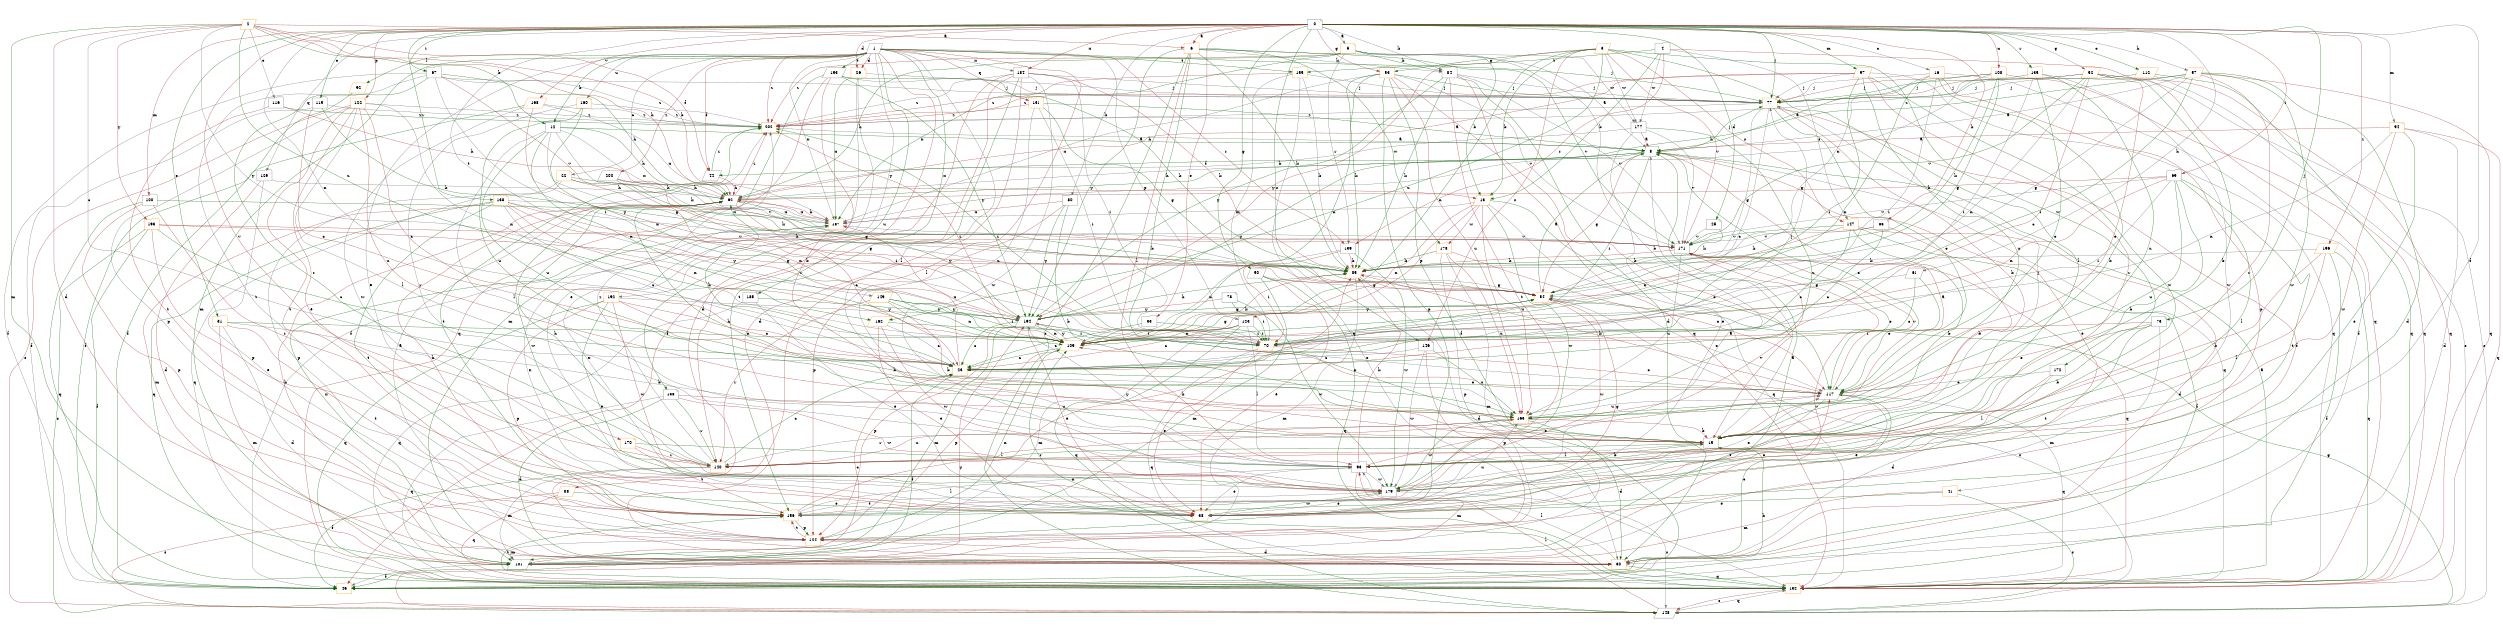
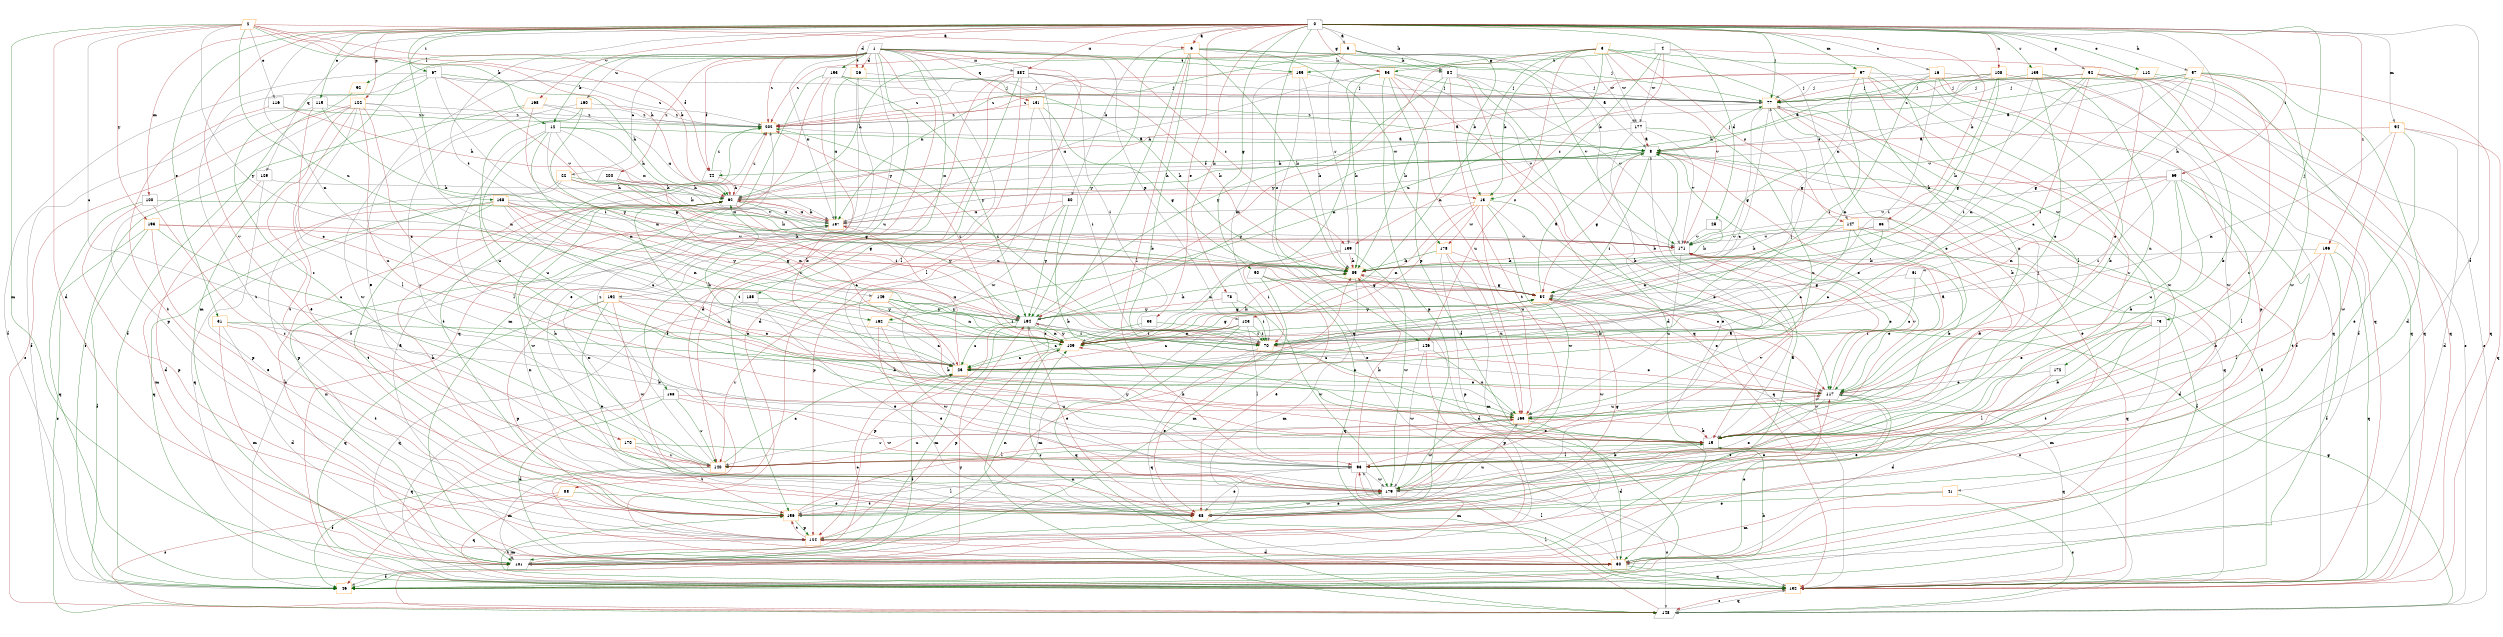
  strict digraph {
    node [color=darkorange shape=folder]
    edge [color=darkgreen]
    0 [color=gray40 shape=note]
    5 [shape=note]
    6
    n4 [label=16]
    25 [color=gray40 shape=note]
    26 [shape=note]
    31
    33 [color=gray40]
    41
    50 [color=gray40 shape=parallelogram]
    52 [shape=parallelogram]
    53
    57 [shape=parallelogram]
    61 [color=gray40 shape=parallelogram]
    67 [color=gray40]
    69 [color=gray40]
    73 [color=gray40 shape=note]
    77 [shape=note]
    78 [color=gray40 shape=note]
    80 [color=gray40]
    83 [color=gray40 shape=note]
    84 [color=gray40]
    94 [shape=note]
    97 [shape=parallelogram]
    100 [color=gray40]
    108
    109 [shape=parallelogram]
    112 [shape=parallelogram]
    115 [color=gray40]
    122 [shape=note]
    129 [color=gray40]
    135
    138 [shape=note]
    146 [color=gray40 shape=note]
    149 [shape=parallelogram]
    168 [shape=parallelogram]
    170 [shape=note]
-   184 [color=gray40]
+   184 [color=gray40 label=884]
    196 [shape=parallelogram]
    139 [color=gray40]
    187
    202 [shape=note]
    13 [shape=parallelogram]
    62 [color=gray40 shape=parallelogram]
    177 [color=gray40]
    15 [color=gray40]
    93 [color=gray40]
    194 [color=gray40 shape=parallelogram]
    8 [color=gray40 shape=parallelogram]
    171 [color=gray40]
    85 [shape=parallelogram]
    148 [color=gray40 shape=parallelogram]
    178
    54 [shape=parallelogram]
    70 [shape=parallelogram]
    46
    124
    38 [shape=parallelogram]
    30 [shape=note]
    101 [color=gray40 shape=parallelogram]
    156
    23
    132 [shape=note]
    117 [color=gray40 shape=parallelogram]
    163 [shape=note]
    179 [color=gray40 shape=note]
    140
    1 [color=gray40 shape=parallelogram]
    12 [color=gray40]
    22 [shape=note]
    44 [color=gray40 shape=parallelogram]
    88 [shape=parallelogram]
    92 [shape=parallelogram]
    123 [color=gray40]
    131
    153 [color=gray40 shape=parallelogram]
    155
    158 [color=gray40 shape=note]
    160 [shape=note]
    185 [color=gray40 shape=note]
    192
    200 [color=gray40 shape=parallelogram]
    2 [shape=parallelogram]
    116 [color=gray40]
    162 [shape=parallelogram]
    193
    3 [shape=parallelogram]
    147
    172 [color=gray40]
    4 [color=gray40]
    0 -> 5 [color=gray40 label=a]
    0 -> 6 [color=brown label=a]
    0 -> n4 [color=gray40 label=c]
    0 -> 25 [label=d]
    0 -> 26 [color=brown label=d]
    0 -> 31 [label=e]
    0 -> 33 [color=brown label=e]
    0 -> 41 [color=gray40 label=f]
    0 -> 50 [label=g]
    0 -> 52 [color=gray40 label=g]
    0 -> 53 [color=brown label=g]
    0 -> 57 [color=gray40 label=h]
    0 -> 61 [color=gray40 label=h]
    0 -> 67 [label=i]
    0 -> 69 [color=brown label=i]
    0 -> 73 [label=j]
    0 -> 77 [label=j]
+   0 -> 78 [color=brown label=k]
    0 -> 80 [color=gray40 label=k]
    0 -> 83 [color=brown label=k]
    0 -> 84 [color=gray40 label=k]
    0 -> 94 [color=gray40 label=m]
    0 -> 97 [label=m]
    0 -> 100 [color=brown label=m]
    0 -> 108 [color=brown label=n]
    0 -> 109 [color=gray40 label=n]
    0 -> 112 [label=o]
    0 -> 115 [label=o]
    0 -> 122 [color=brown label=p]
    0 -> 129 [color=gray40 label=q]
    0 -> 135 [label=r]
    0 -> 138 [label=r]
    0 -> 146 [label=s]
    0 -> 149 [color=gray40 label=t]
    0 -> 168 [color=brown label=v]
    0 -> 170 [color=brown label=v]
    0 -> 184 [color=brown label=x]
    0 -> 196 [color=brown label=z]
    5 -> 84 [label=k]
    5 -> 139 [color=gray40 label=r]
    5 -> 187 [label=x]
    5 -> 202 [color=brown label=z]
    5 -> 13 [label=b]
    5 -> 62 [label=h]
    5 -> 177 [color=gray40 label=w]
    5 -> 15 [color=gray40 label=b]
    6 -> 84 [color=gray40 label=k]
    6 -> 15 [label=b]
    6 -> 93 [color=brown label=l]
    6 -> 194 [label=y]
    6 -> 8 [color=gray40 label=a]
    6 -> 171 [label=v]
    6 -> 85 [label=k]
    6 -> 148 [label=s]
    6 -> 178 [label=w]
    n4 -> 77 [color=gray40 label=j]
    n4 -> 109 [label=n]
    n4 -> 15 [label=b]
    n4 -> 54 [color=gray40 label=g]
    n4 -> 70 [color=gray40 label=i]
    n4 -> 46 [color=gray40 label=f]
    n4 -> 124 [color=brown label=p]
    25 -> 171 [color=gray40 label=v]
    25 -> 85 [label=k]
    26 -> 77 [color=gray40 label=j]
    26 -> 187 [label=x]
    26 -> 46 [color=gray40 label=f]
    26 -> 38 [color=gray40 label=e]
    31 -> 109 [label=n]
    31 -> 15 [color=gray40 label=b]
    31 -> 30 [color=gray40 label=d]
    31 -> 101 [color=brown label=m]
    31 -> 156 [color=brown label=t]
    33 -> 70 [label=i]
    33 -> 23 [label=c]
    41 -> 148 [label=s]
    41 -> 38 [label=e]
    41 -> 101 [color=brown label=m]
    50 -> 54 [color=gray40 label=g]
    50 -> 38 [color=brown label=e]
    50 -> 101 [label=m]
    50 -> 132 [label=q]
    52 -> 77 [color=brown label=j]
    52 -> 109 [color=gray40 label=n]
    52 -> 202 [color=gray40 label=z]
    52 -> 15 [label=b]
    52 -> 171 [label=v]
    52 -> 148 [color=gray40 label=s]
    52 -> 23 [color=brown label=c]
    52 -> 132 [color=brown label=q]
    52 -> 117 [color=brown label=o]
    53 -> 77 [label=j]
    53 -> 109 [label=n]
    53 -> 187 [color=gray40 label=x]
    53 -> 15 [color=brown label=b]
    53 -> 171 [color=gray40 label=v]
    53 -> 85 [label=k]
    53 -> 46 [label=f]
    53 -> 124 [label=p]
    53 -> 163 [color=brown label=u]
    57 -> 77 [color=gray40 label=j]
    57 -> 62 [label=h]
    57 -> 8 [color=gray40 label=a]
    57 -> 54 [color=gray40 label=g]
    57 -> 70 [label=i]
    57 -> 30 [label=d]
    57 -> 132 [color=brown label=q]
    57 -> 179 [label=w]
    57 -> 140 [color=brown label=r]
    61 -> 54 [color=gray40 label=g]
    61 -> 23 [label=c]
    61 -> 117 [label=o]
    67 -> 77 [color=gray40 label=j]
    67 -> 202 [color=gray40 label=z]
    67 -> 62 [label=h]
    67 -> 171 [color=brown label=v]
    67 -> 70 [color=gray40 label=i]
    67 -> 46 [color=gray40 label=f]
    67 -> 156 [color=gray40 label=t]
    67 -> 140 [label=r]
    69 -> 109 [color=brown label=n]
    69 -> 62 [color=brown label=h]
    69 -> 15 [label=b]
    69 -> 93 [label=l]
    69 -> 171 [color=gray40 label=v]
    69 -> 70 [color=gray40 label=i]
    69 -> 156 [label=t]
    69 -> 163 [label=u]
    73 -> 15 [label=b]
    73 -> 70 [color=brown label=i]
    73 -> 101 [color=gray40 label=m]
    73 -> 156 [label=t]
    73 -> 117 [color=brown label=o]
    77 -> 202 [color=gray40 label=z]
    77 -> 15 [color=brown label=b]
    77 -> 54 [color=gray40 label=g]
    77 -> 46 [color=brown label=f]
    77 -> 23 [color=gray40 label=c]
    77 -> 117 [label=o]
    78 -> 194 [color=brown label=y]
    78 -> 70 [label=i]
    78 -> 179 [label=w]
    80 -> 187 [color=brown label=x]
    80 -> 15 [label=b]
    80 -> 194 [label=y]
    80 -> 124 [color=brown label=p]
    83 -> 15 [color=brown label=b]
    83 -> 171 [color=gray40 label=v]
    83 -> 85 [color=gray40 label=k]
    83 -> 23 [label=c]
    84 -> 77 [color=gray40 label=j]
    84 -> 194 [label=y]
    84 -> 171 [color=gray40 label=v]
    84 -> 85 [label=k]
    84 -> 30 [label=d]
    84 -> 156 [color=brown label=t]
    84 -> 132 [color=brown label=q]
    94 -> 109 [color=gray40 label=n]
    94 -> 8 [color=brown label=a]
    94 -> 38 [label=e]
    94 -> 30 [color=gray40 label=d]
    94 -> 132 [color=brown label=q]
    94 -> 179 [color=brown label=w]
    97 -> 77 [color=gray40 label=j]
    97 -> 202 [color=brown label=z]
    97 -> 62 [color=brown label=h]
    97 -> 70 [label=i]
    97 -> 132 [color=gray40 label=q]
    97 -> 163 [label=u]
    97 -> 179 [label=w]
    97 -> 140 [color=brown label=r]
    100 -> 187 [label=x]
    100 -> 124 [color=brown label=p]
    100 -> 132 [label=q]
    100 -> 140 [color=brown label=r]
    108 -> 77 [color=brown label=j]
    108 -> 187 [color=gray40 label=x]
    108 -> 8 [label=a]
    108 -> 85 [label=k]
    108 -> 54 [label=g]
    108 -> 132 [color=brown label=q]
    109 -> 202 [color=brown label=z]
    109 -> 194 [color=brown label=y]
    109 -> 85 [color=brown label=k]
    109 -> 54 [label=g]
    109 -> 124 [color=brown label=p]
    109 -> 23 [label=c]
    112 -> 77 [label=j]
    112 -> 148 [color=gray40 label=s]
    112 -> 132 [label=q]
    115 -> 202 [color=gray40 label=z]
    115 -> 85 [label=k]
    115 -> 46 [color=gray40 label=f]
    115 -> 23 [color=brown label=c]
    122 -> 109 [color=gray40 label=n]
    122 -> 202 [color=gray40 label=z]
    122 -> 93 [color=gray40 label=l]
    122 -> 148 [color=brown label=s]
    122 -> 124 [color=gray40 label=p]
    122 -> 38 [color=brown label=e]
    122 -> 156 [color=brown label=t]
    122 -> 23 [color=brown label=c]
    122 -> 163 [color=brown label=u]
    129 -> 62 [color=gray40 label=h]
    129 -> 124 [color=gray40 label=p]
    129 -> 30 [color=brown label=d]
    135 -> 77 [label=j]
    135 -> 70 [color=gray40 label=i]
    135 -> 117 [label=o]
    135 -> 163 [label=u]
    135 -> 179 [color=gray40 label=w]
    138 -> 109 [color=brown label=n]
    138 -> 187 [color=gray40 label=x]
    138 -> 194 [color=brown label=y]
    138 -> 85 [color=gray40 label=k]
    138 -> 54 [color=brown label=g]
    138 -> 101 [color=brown label=m]
    138 -> 156 [label=t]
    138 -> 23 [color=gray40 label=c]
    138 -> 132 [label=q]
    146 -> 124 [color=brown label=p]
    146 -> 23 [color=gray40 label=c]
    146 -> 163 [label=u]
    146 -> 179 [color=gray40 label=w]
    149 -> 109 [label=n]
    149 -> 15 [color=brown label=b]
    149 -> 194 [label=y]
    149 -> 70 [label=i]
    149 -> 140 [color=brown label=r]
    168 -> 187 [color=gray40 label=x]
    168 -> 202 [color=gray40 label=z]
    168 -> 194 [color=brown label=y]
    168 -> 46 [label=f]
    168 -> 179 [color=gray40 label=w]
    170 -> 93 [label=l]
    170 -> 156 [color=brown label=t]
    170 -> 140 [color=brown label=r]
    184 -> 77 [color=gray40 label=j]
    184 -> 202 [color=gray40 label=z]
    184 -> 85 [color=brown label=k]
    184 -> 70 [color=gray40 label=i]
    184 -> 46 [color=brown label=f]
    184 -> 30 [color=brown label=d]
    184 -> 156 [label=t]
    184 -> 179 [color=gray40 label=w]
    184 -> 140 [color=brown label=r]
    196 -> 15 [color=brown label=b]
    196 -> 93 [color=brown label=l]
    196 -> 85 [color=gray40 label=k]
    196 -> 46 [label=f]
    196 -> 132 [label=q]
    139 -> 109 [color=gray40 label=n]
    139 -> 85 [color=brown label=k]
    139 -> 70 [color=brown label=i]
    139 -> 179 [label=w]
    187 -> 62 [color=brown label=h]
    187 -> 171 [color=gray40 label=v]
    202 -> 8 [color=gray40 label=a]
    202 -> 156 [label=t]
    13 -> 109 [color=brown label=n]
    13 -> 187 [color=gray40 label=x]
    13 -> 178 [color=brown label=w]
    13 -> 132 [color=gray40 label=q]
    13 -> 117 [label=o]
    13 -> 163 [color=brown label=u]
    13 -> 179 [label=w]
    13 -> 123 [color=brown label=p]
    62 -> 187 [color=brown label=x]
    62 -> 202 [color=brown label=z]
    62 -> 194 [label=y]
    62 -> 23 [color=brown label=c]
    62 -> 179 [label=w]
    177 -> 62 [color=gray40 label=h]
    177 -> 8 [color=brown label=a]
    177 -> 171 [color=gray40 label=v]
    177 -> 38 [color=gray40 label=e]
    177 -> 163 [label=u]
    15 -> 77 [color=gray40 label=j]
    15 -> 62 [label=h]
    15 -> 93 [color=gray40 label=l]
    15 -> 8 [color=brown label=a]
    15 -> 140 [label=r]
    93 -> 15 [label=b]
    93 -> 194 [color=gray40 label=y]
    93 -> 85 [color=brown label=k]
    93 -> 38 [color=gray40 label=e]
    93 -> 101 [color=brown label=m]
    93 -> 117 [color=brown label=o]
    93 -> 179 [color=gray40 label=w]
    194 -> 109 [label=n]
    194 -> 85 [label=k]
    194 -> 54 [label=g]
    194 -> 70 [color=gray40 label=i]
    194 -> 124 [color=brown label=p]
    194 -> 38 [color=brown label=e]
    194 -> 101 [label=m]
    194 -> 23 [label=c]
    194 -> 117 [color=gray40 label=o]
    8 -> 77 [label=j]
    8 -> 62 [color=gray40 label=h]
    8 -> 194 [label=y]
    8 -> 54 [color=brown label=g]
    8 -> 70 [label=i]
    8 -> 38 [color=brown label=e]
    8 -> 132 [color=gray40 label=q]
    8 -> 117 [label=o]
    8 -> 44 [label=f]
    171 -> 85 [color=brown label=k]
    171 -> 132 [color=brown label=q]
    171 -> 117 [label=o]
    171 -> 163 [color=gray40 label=u]
    85 -> 54 [color=gray40 label=g]
    85 -> 30 [color=gray40 label=d]
    85 -> 101 [color=gray40 label=m]
    148 -> 109 [label=n]
    148 -> 93 [color=brown label=l]
    148 -> 194 [color=brown label=y]
    148 -> 54 [label=g]
    148 -> 132 [color=gray40 label=q]
    178 -> 85 [label=k]
    178 -> 124 [color=gray40 label=p]
    178 -> 101 [color=gray40 label=m]
    178 -> 117 [color=brown label=o]
    178 -> 163 [color=brown label=u]
    54 -> 194 [color=gray40 label=y]
    54 -> 8 [label=a]
    54 -> 148 [color=gray40 label=s]
    54 -> 117 [color=gray40 label=o]
    54 -> 179 [color=brown label=w]
    70 -> 202 [label=z]
    70 -> 38 [color=brown label=e]
    70 -> 132 [color=gray40 label=q]
    70 -> 117 [color=brown label=o]
    46 -> 15 [label=b]
    124 -> 109 [label=n]
    124 -> 30 [color=brown label=d]
    124 -> 101 [color=gray40 label=m]
    124 -> 156 [color=brown label=t]
    38 -> 187 [color=gray40 label=x]
    38 -> 54 [color=brown label=g]
    38 -> 117 [color=brown label=o]
    38 -> 163 [color=gray40 label=u]
    38 -> 179 [label=w]
    30 -> 202 [color=gray40 label=a]
    30 -> 93 [color=gray40 label=l]
    30 -> 132 [label=q]
    30 -> 117 [label=o]
    101 -> 187 [label=x]
    101 -> 62 [color=brown label=h]
    101 -> 8 [label=a]
    101 -> 171 [color=brown label=v]
    101 -> 46 [color=gray40 label=f]
    101 -> 23 [color=brown label=c]
    156 -> 62 [color=brown label=h]
    156 -> 93 [color=gray40 label=l]
    156 -> 8 [color=gray40 label=a]
    156 -> 85 [color=brown label=k]
    156 -> 124 [label=p]
    23 -> 77 [color=gray40 label=j]
    23 -> 187 [color=brown label=x]
    23 -> 62 [label=h]
    23 -> 46 [label=f]
    23 -> 117 [label=o]
    132 -> 8 [label=a]
    132 -> 148 [color=brown label=s]
    132 -> 156 [label=t]
    117 -> 109 [color=brown label=n]
    117 -> 171 [color=brown label=v]
    117 -> 85 [color=brown label=k]
    117 -> 38 [color=gray40 label=e]
    117 -> 156 [color=gray40 label=t]
    117 -> 132 [color=gray40 label=q]
    117 -> 163 [color=gray40 label=u]
    163 -> 15 [color=brown label=b]
    163 -> 30 [label=d]
    163 -> 179 [label=w]
    163 -> 140 [color=gray40 label=r]
    179 -> 187 [color=gray40 label=x]
    179 -> 148 [color=gray40 label=s]
    179 -> 38 [color=gray40 label=e]
    179 -> 156 [color=gray40 label=t]
    179 -> 117 [color=gray40 label=o]
    140 -> 202 [color=gray40 label=z]
    140 -> 62 [label=h]
    140 -> 171 [color=brown label=v]
    140 -> 46 [label=f]
    140 -> 101 [color=gray40 label=m]
    140 -> 23 [label=c]
    140 -> 163 [color=brown label=u]
    1 -> 26 [color=brown label=d]
    1 -> 77 [label=j]
    1 -> 184 [color=gray40 label=x]
    1 -> 139 [color=brown label=r]
    1 -> 187 [color=gray40 label=x]
    1 -> 202 [color=brown label=z]
    1 -> 93 [color=gray40 label=l]
    1 -> 38 [color=gray40 label=e]
    1 -> 30 [color=brown label=d]
    1 -> 101 [label=m]
    1 -> 12 [label=b]
    1 -> 22 [color=gray40 label=c]
    1 -> 44 [color=brown label=f]
    1 -> 88 [color=brown label=l]
    1 -> 92 [label=l]
    1 -> 123 [color=gray40 label=p]
    1 -> 131 [color=brown label=q]
    1 -> 153 [label=t]
    1 -> 155 [label=t]
    1 -> 158 [label=u]
    1 -> 160 [color=gray40 label=u]
    1 -> 185 [label=x]
    1 -> 192 [color=gray40 label=y]
    1 -> 200 [color=brown label=z]
    12 -> 109 [label=n]
    12 -> 187 [color=gray40 label=x]
    12 -> 62 [label=h]
    12 -> 93 [color=gray40 label=l]
    12 -> 8 [label=a]
    12 -> 85 [color=gray40 label=k]
    12 -> 54 [color=gray40 label=g]
    12 -> 163 [label=u]
    22 -> 62 [label=h]
    22 -> 85 [label=k]
    22 -> 54 [color=brown label=g]
    22 -> 124 [color=gray40 label=p]
    22 -> 132 [color=gray40 label=q]
    44 -> 202 [label=z]
    44 -> 62 [color=brown label=h]
    88 -> 148 [color=brown label=s]
    88 -> 38 [label=e]
    88 -> 132 [color=brown label=q]
    92 -> 46 [label=f]
    123 -> 109 [label=n]
    123 -> 93 [color=gray40 label=l]
    123 -> 70 [label=i]
    123 -> 101 [color=gray40 label=m]
    123 -> 23 [color=brown label=c]
    123 -> 132 [label=q]
    131 -> 202 [color=brown label=z]
    131 -> 8 [label=a]
    131 -> 54 [label=g]
    131 -> 70 [color=gray40 label=i]
    131 -> 163 [color=gray40 label=u]
    153 -> 77 [color=gray40 label=j]
    153 -> 15 [color=brown label=b]
    153 -> 194 [label=y]
    153 -> 85 [label=k]
    153 -> 101 [label=m]
    153 -> 132 [color=brown label=q]
    155 -> 77 [color=gray40 label=j]
    155 -> 202 [color=brown label=z]
    155 -> 85 [color=gray40 label=k]
    155 -> 70 [color=gray40 label=i]
    155 -> 132 [color=gray40 label=q]
    158 -> 30 [label=d]
    158 -> 132 [color=gray40 label=q]
    158 -> 163 [color=brown label=u]
    158 -> 179 [color=brown label=w]
    158 -> 140 [label=r]
    160 -> 109 [label=n]
    160 -> 202 [color=gray40 label=z]
    160 -> 163 [label=u]
    160 -> 140 [color=gray40 label=r]
    185 -> 194 [label=y]
    185 -> 38 [color=gray40 label=e]
    185 -> 132 [color=gray40 label=q]
    192 -> 15 [color=brown label=b]
    192 -> 194 [color=gray40 label=y]
    192 -> 124 [color=brown label=p]
    192 -> 38 [label=e]
    192 -> 23 [color=brown label=c]
    192 -> 132 [label=q]
    192 -> 179 [color=brown label=w]
    200 -> 109 [color=brown label=n]
    200 -> 62 [color=gray40 label=h]
    200 -> 171 [color=gray40 label=v]
    200 -> 70 [color=brown label=i]
    2 -> 6 [color=brown label=a]
    2 -> 13 [color=brown label=b]
    2 -> 62 [color=brown label=h]
    2 -> 194 [color=gray40 label=y]
    2 -> 30 [color=brown label=d]
    2 -> 101 [label=m]
    2 -> 23 [color=gray40 label=c]
    2 -> 12 [label=b]
    2 -> 44 [color=brown label=f]
    2 -> 116 [color=gray40 label=o]
    2 -> 162 [label=u]
    2 -> 193 [color=brown label=y]
    116 -> 202 [label=z]
    116 -> 62 [color=brown label=h]
    116 -> 156 [color=brown label=t]
    162 -> 70 [label=i]
    162 -> 38 [color=brown label=e]
    162 -> 23 [color=gray40 label=c]
    162 -> 179 [color=brown label=w]
    193 -> 171 [color=brown label=v]
    193 -> 148 [label=s]
    193 -> 54 [color=brown label=g]
    193 -> 46 [label=f]
    193 -> 38 [color=brown label=e]
    193 -> 23 [label=c]
    3 -> 53 [label=g]
    3 -> 109 [label=n]
    3 -> 146 [color=brown label=s]
    3 -> 13 [label=b]
    3 -> 177 [color=gray40 label=w]
    3 -> 93 [label=l]
    3 -> 194 [color=brown label=y]
    3 -> 171 [color=brown label=v]
    3 -> 162 [label=u]
    3 -> 147 [color=brown label=s]
    3 -> 172 [label=w]
    147 -> 109 [color=brown label=n]
    147 -> 15 [label=b]
    147 -> 171 [label=v]
    147 -> 46 [label=f]
    147 -> 30 [color=brown label=d]
    147 -> 23 [label=c]
    172 -> 93 [color=brown label=l]
    172 -> 30 [color=gray40 label=d]
    172 -> 117 [color=gray40 label=o]
    4 -> 139 [color=brown label=r]
    4 -> 13 [label=b]
    4 -> 177 [color=gray40 label=w]
    4 -> 132 [color=brown label=q]
    4 -> 155 [label=t]
    4 -> 147 [color=gray40 label=s]
  }
